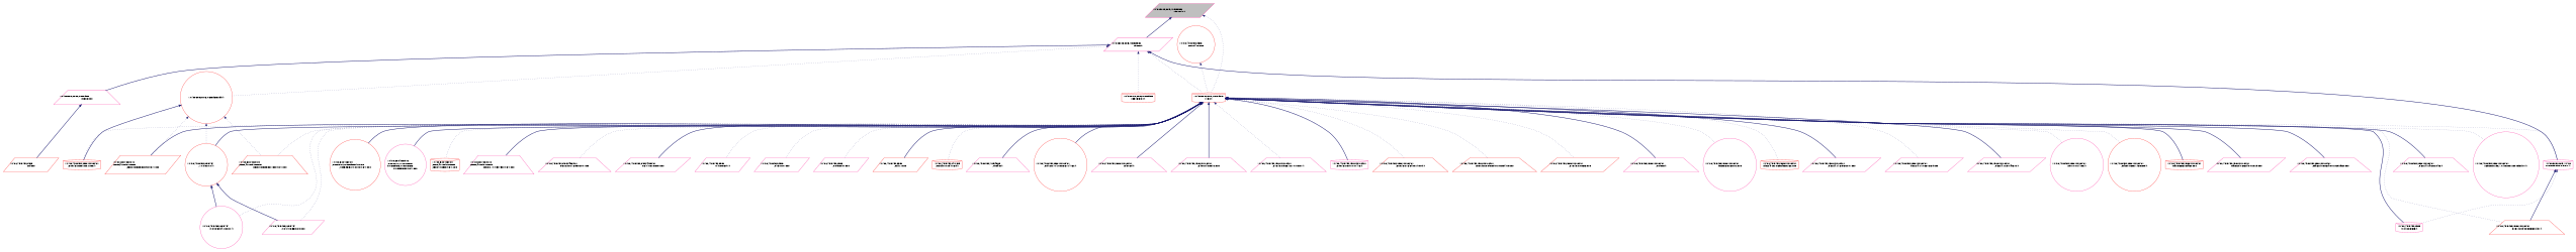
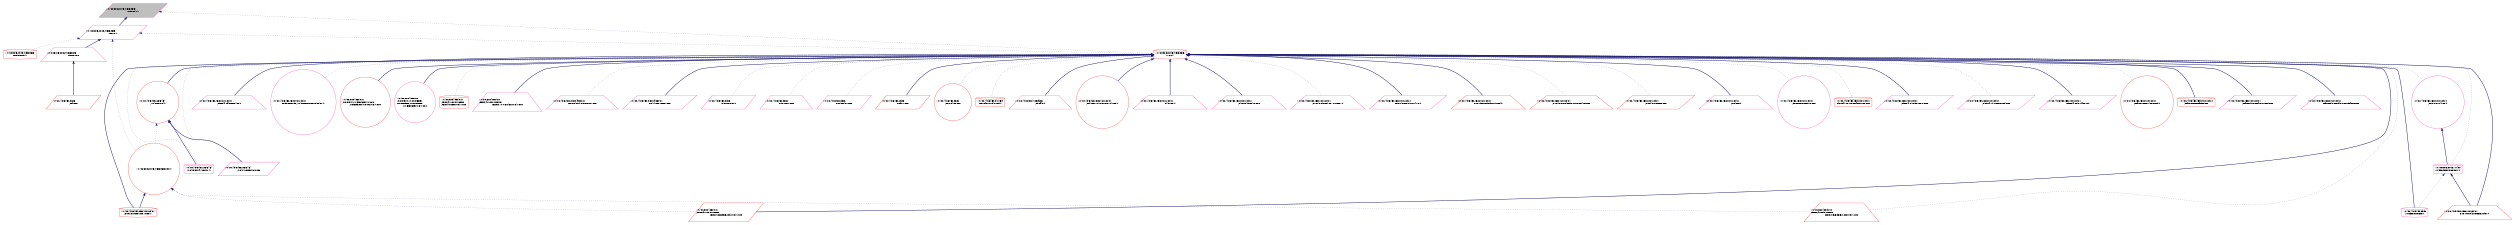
  digraph {
    node [color=deeppink fillcolor=white fontname=Helvetica fontsize=10 shape=parallelogram style=filled]
    edge [color=midnightblue dir=back fontname=Helvetica fontsize=10 labelfontname=Helvetica labelfontsize=10 style=dotted]
    n1 [fillcolor=grey75 fontcolor=black height=0.2 label="xmippCore/core/metadata\l_base_it.h" width=0.4]
    n2 [height=0.2 label="xmippCore/core/metadata\l_base.h" width=0.4]
    n3 [color=red height=0.2 label="xmippCore/core/metadata\l_vec.h" shape=cylinder width=0.4]
    n4 [color=red height=0.2 label="xmippCore/core/metadata_db.h" shape=circle width=0.4]
    n5 [height=0.2 label="xmippCore/core/xmipp\l_metadata_program.h" shape=cylinder width=0.4]
    n6 [height=0.2 label="xmippCore/core/metadata\l_base.cpp" shape=trapezium width=0.4]
    n7 [color=red height=0.2 label="xmippCore/core/metadata\l_generator.h" shape=cylinder width=0.4]
    n8 [color=red height=0.2 label="xmipp/applications\l/tests/function_tests\l/test_metadata_db_main.cpp" width=0.4]
    n9 [color=red height=0.2 label="xmipp/applications\l/tests/function_tests\l/test_metadata_vec_main.cpp" shape=trapezium width=0.4]
    n10 [color=red height=0.2 label="xmipp/libraries/parallel\l/xmipp_mpi.h" shape=circle width=0.4]
    n11 [color=red height=0.2 label="xmipp/libraries/reconstruction\l/angular_accuracy_pca.h" shape=cylinder width=0.4]
-   n12 [height=0.2 label="xmipp/libraries/parallel\l/mpi_classify_FTTRI.h" shape=circle width=0.4]
+   n12 [height=0.2 label="xmipp/libraries/parallel\l/mpi_classify_FTTRI.h" shape=cylinder width=0.4]
    n13 [height=0.2 label="xmipp/libraries/parallel\l/mpi_image_sort.cpp" width=0.4]
    n14 [height=0.2 label="xmipp/libraries/reconstruction\l/classify_first_split3.h" shape=trapezium width=0.4]
    n15 [height=0.2 label="xmipp/libraries/reconstruction\l_adapt_cuda/xmipp_gpu_correlation.h" shape=circle width=0.4]
    n16 [color=red height=0.2 label="xmipp/applications\l/programs/metadata_import\l/metadata_import_main.cpp" shape=circle width=0.4]
    n17 [height=0.2 label="xmipp/applications\l/programs/mrc_create\l_metadata/mrc_create\l_metadata_main.cpp" shape=circle width=0.4]
    n18 [color=red height=0.2 label="xmipp/applications\l/tests/function_tests\l/test_image_main.cpp" shape=cylinder width=0.4]
    n19 [height=0.2 label="xmipp/applications\l/tests/function_tests\l/test_symmetries_main.cpp" shape=trapezium width=0.4]
    n20 [height=0.2 label="xmipp/libraries/classification\l/gaussian_kerdensom.cpp" shape=trapezium width=0.4]
    n21 [height=0.2 label="xmipp/libraries/classification\l/training_vector.cpp" width=0.4]
-   n22 [height=0.2 label="xmipp/libraries/data\l/mpi_operate.h" shape=cylinder width=0.4]
+   n22 [height=0.2 label="xmipp/libraries/data\l/image_operate.h" shape=cylinder width=0.4]
    n23 [height=0.2 label="xmipp/libraries/data\l/micrograph.h" width=0.4]
-   n24 [height=0.2 label="xmipp/libraries/data\l/phantom.cpp" width=0.4]
+   n24 [height=0.2 label="xmipp/libraries/data\l/phantom.cpp" shape=trapezium width=0.4]
    n25 [height=0.2 label="xmipp/libraries/data\l/projection.cpp" width=0.4]
    n26 [color=red height=0.2 label="xmipp/libraries/data\l/psf_xr.cpp" width=0.4]
    n27 [color=red height=0.2 label="xmipp/libraries/data\l/sampling.cpp" shape=circle width=0.4]
    n28 [color=red height=0.2 label="xmipp/libraries/dimred\l/transform_dimred.h" shape=cylinder width=0.4]
    n29 [height=0.2 label="xmipp/libraries/interface\l/docfile.h" shape=trapezium width=0.4]
    n30 [color=red height=0.2 label="xmipp/libraries/reconstruction\l/adjust_volume_grey_lines.h" shape=circle width=0.4]
    n31 [height=0.2 label="xmipp/libraries/reconstruction\l/align2d.h" shape=trapezium width=0.4]
    n32 [height=0.2 label="xmipp/libraries/reconstruction\l/align_tilt_pairs.cpp" shape=trapezium width=0.4]
    n33 [height=0.2 label="xmipp/libraries/reconstruction\l/angular_break_symmetry.h" shape=trapezium width=0.4]
-   n34 [height=0.2 label="xmipp/libraries/reconstruction\l/angular_commonline.h" shape=cylinder width=0.4]
+   n34 [height=0.2 label="xmipp/libraries/reconstruction\l/angular_commonline.h" width=0.4]
    n35 [color=red height=0.2 label="xmipp/libraries/reconstruction\l/angular_discrete_assign.h" shape=trapezium width=0.4]
    n36 [color=red height=0.2 label="xmipp/libraries/reconstruction\l/angular_neighbourhood.h" shape=trapezium width=0.4]
    n37 [color=red height=0.2 label="xmipp/libraries/reconstruction\l/angular_projection_matching.cpp" shape=trapezium width=0.4]
    n38 [color=red height=0.2 label="xmipp/libraries/reconstruction\l/angular_rotate.cpp" width=0.4]
    n39 [height=0.2 label="xmipp/libraries/reconstruction\l/project.h" shape=trapezium width=0.4]
    n40 [height=0.2 label="xmipp/libraries/reconstruction\l/base_art_recons.cpp" shape=circle width=0.4]
    n41 [color=red height=0.2 label="xmipp/libraries/reconstruction\l/classify_extract_features.cpp" shape=cylinder width=0.4]
    n42 [height=0.2 label="xmipp/libraries/reconstruction\l/classify_kerdensom.cpp" width=0.4]
    n43 [height=0.2 label="xmipp/libraries/reconstruction\l/classify_kmeans_2d.cpp" width=0.4]
    n44 [height=0.2 label="xmipp/libraries/reconstruction\l/classify_significant.h" width=0.4]
    n45 [height=0.2 label="xmipp/libraries/reconstruction\l/common_lines.h" shape=circle width=0.4]
    n46 [color=red height=0.2 label="xmipp/libraries/reconstruction\l/ctf_correct_wiener3d.h" shape=circle width=0.4]
    n47 [color=red height=0.2 label="xmipp/libraries/reconstruction\l/ctf_create_ctfdat.cpp" shape=cylinder width=0.4]
    n48 [height=0.2 label="xmipp/libraries/reconstruction\l/ctf_estimate_from_psd.cpp" width=0.4]
    n49 [height=0.2 label="xmipp/libraries/reconstruction\l/ctf_estimate_from_psd_fast.cpp" shape=trapezium width=0.4]
    n50 [color=red height=0.2 label="xmipp/libraries/data\l/ctf.cpp" width=0.4]
    n1 -> n2 [style=bold]
    n1 -> n3
    n2 -> n3
    n2 -> n4
-   n2 -> n5 [style=bold]
+   n45 -> n5 [style=bold]
    n2 -> n6 [style=bold]
    n2 -> n7
    n3 -> n5
    n3 -> n8 [style=bold]
    n3 -> n9
    n3 -> n10 [style=bold]
-   n3 -> n11
+   n3 -> n11 [style=bold]
    n3 -> n12
    n3 -> n13
    n3 -> n14 [style=bold]
    n3 -> n15
    n3 -> n16 [style=bold]
    n3 -> n17 [style=bold]
    n3 -> n18
    n3 -> n19 [style=bold]
    n3 -> n20
    n3 -> n21 [style=bold]
    n3 -> n22 [style=bold]
    n3 -> n23
    n3 -> n24
    n3 -> n25
    n3 -> n26 [style=bold]
-   n27 -> n3
+   n3 -> n27
    n3 -> n28
    n3 -> n29 [style=bold]
    n3 -> n30 [style=bold]
    n3 -> n31 [style=bold]
    n3 -> n32 [style=bold]
    n3 -> n33
    n3 -> n34 [style=bold]
-   n3 -> n35
-   n3 -> n36
+   n3 -> n35 [style=bold]
+   n3 -> n36 [style=bold]
    n3 -> n37
    n3 -> n38
    n3 -> n39 [style=bold]
    n3 -> n40
    n3 -> n41
    n3 -> n42 [style=bold]
    n3 -> n43
    n3 -> n44 [style=bold]
    n3 -> n45
    n3 -> n46
    n3 -> n47 [style=bold]
    n3 -> n48 [style=bold]
    n3 -> n49 [style=bold]
    n4 -> n8
    n4 -> n9
-   n4 -> n10
+   n10 -> n4
    n4 -> n11 [style=bold]
    n5 -> n22
    n5 -> n35 [style=bold]
    n6 -> n50 [style=bold]
    n10 -> n12 [style=bold]
    n10 -> n13 [style=bold]
  }
